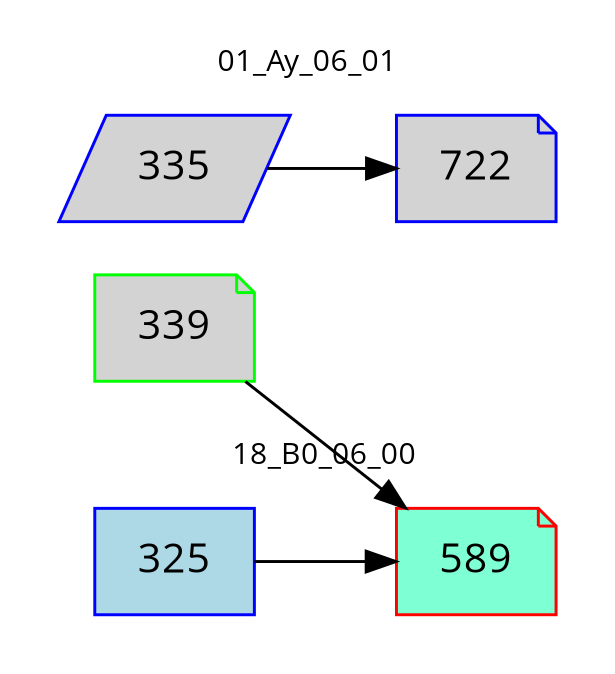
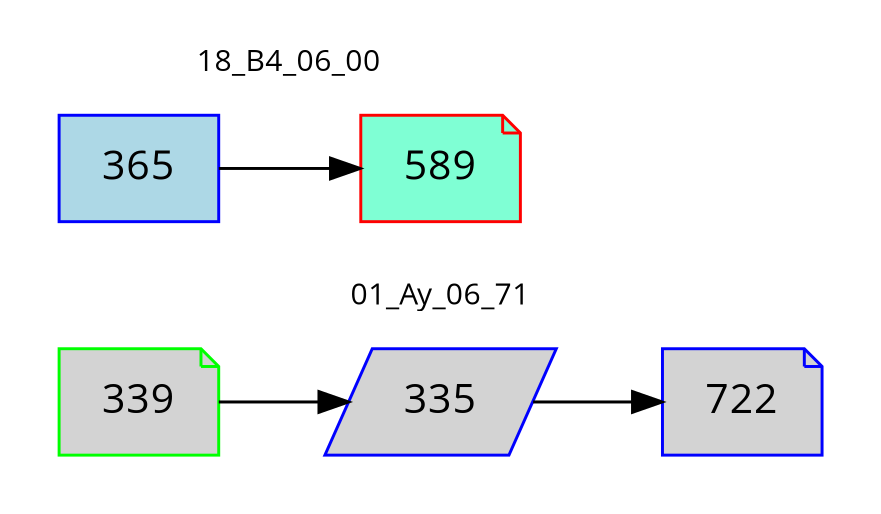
  digraph {
    fontname="Open Sans"
    rankdir=LR
    node [color=blue fillcolor=lightgrey fontname="Open Sans" shape=note style=filled]
    edge [color=black fontname="Open Sans"]
    n1 [color=green label=339]
    n2 [label=335 shape=parallelogram]
    n3 [label=722]
-   n4 [fillcolor=lightblue label=325 shape=box]
+   n4 [fillcolor=lightblue label=365 shape=box]
    n5 [color=red fillcolor=aquamarine label=589]
    subgraph cluster_1 {
      color=white
      fontsize=10
-     label="01_Ay_06_01"
+     label="01_Ay_06_71"
      n1
      n2
      n3
    }
    subgraph cluster_2 {
      color=white
      fontsize=10
-     label="18_B0_06_00"
+     label="18_B4_06_00"
      n4
      n5
    }
-   n1 -> n5
+   n1 -> n2
    n2 -> n3
    n4 -> n5
  }
